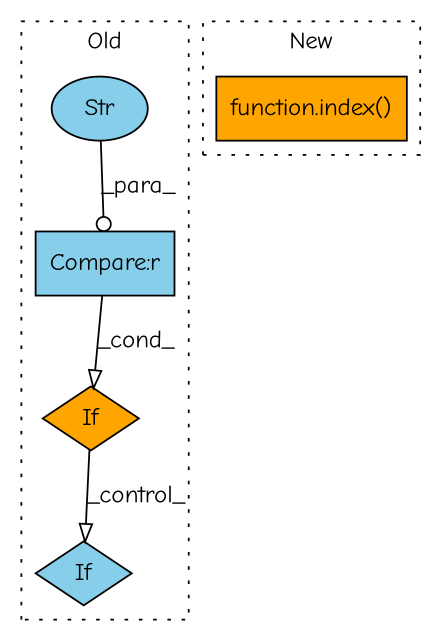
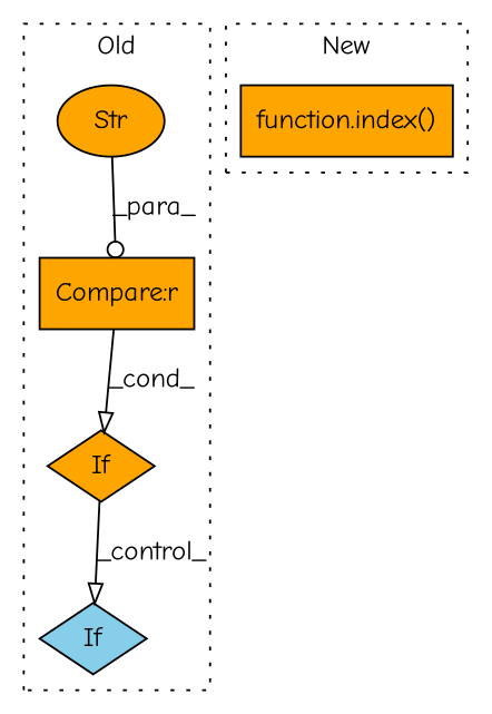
  digraph {
    fontname="Comic Neue"
    node [a=96 fillcolor=orange fontname="Comic Neue" l=0 s=3855 shape=diamond style=filled]
    edge [arrowhead=onormal fontname="Comic Neue"]
    n1 [label=If]
-   n2 [a=40 fillcolor=skyblue l=15 label="Compare:r" shape=box]
-   n3 [a=66 fillcolor=skyblue l=7 label=Str s=3863 shape=ellipse]
+   n2 [a=40 l=15 label="Compare:r" shape=box]
+   n3 [a=66 l=7 label=Str s=3863 shape=ellipse]
    n4 [fillcolor=skyblue label=If s=3982]
    n5 [a=75 l="6,1" label="function.index()" s="3149,3163" shape=box]
    subgraph cluster_1 {
      label=Old
      style=dotted
      n1
      n2
      n3
      n4
    }
    subgraph cluster_2 {
      label=New
      style=dotted
      n5
    }
    n1 -> n4 [label=_control_]
    n2 -> n1 [label=_cond_]
    n3 -> n2 [arrowhead=odot label=_para_]
  }
